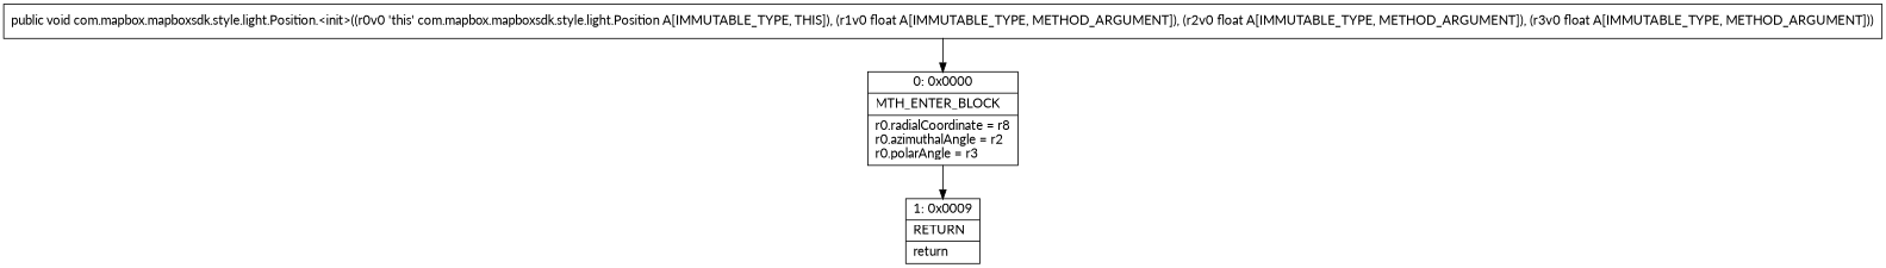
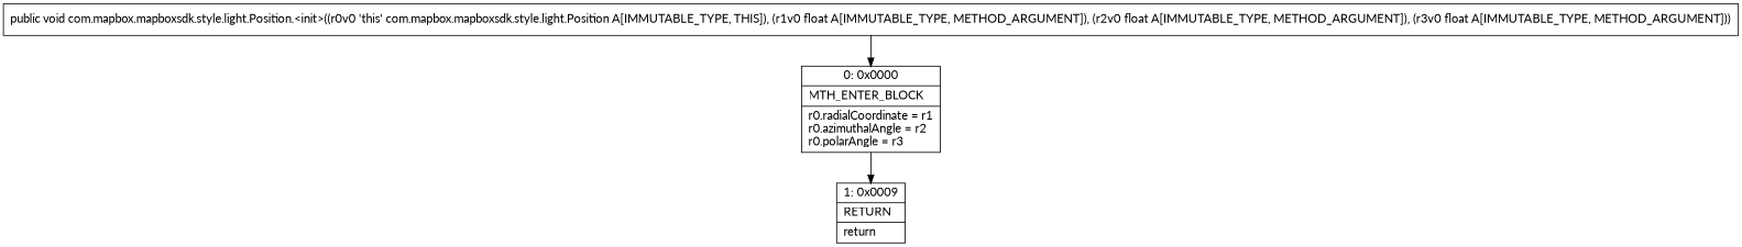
  digraph {
    fontname=Lato
    node [shape=record fontname=Lato]
    edge [fontname=Lato]
-   n1 [label="{0\:\ 0x0000|MTH_ENTER_BLOCK\l|r0.radialCoordinate = r8\lr0.azimuthalAngle = r2\lr0.polarAngle = r3\l}"]
+   n1 [label="{0\:\ 0x0000|MTH_ENTER_BLOCK\l|r0.radialCoordinate = r1\lr0.azimuthalAngle = r2\lr0.polarAngle = r3\l}"]
    n2 [label="{1\:\ 0x0009|RETURN\l|return\l}"]
    n3 [label="{public void com.mapbox.mapboxsdk.style.light.Position.\<init\>((r0v0 'this' com.mapbox.mapboxsdk.style.light.Position A[IMMUTABLE_TYPE, THIS]), (r1v0 float A[IMMUTABLE_TYPE, METHOD_ARGUMENT]), (r2v0 float A[IMMUTABLE_TYPE, METHOD_ARGUMENT]), (r3v0 float A[IMMUTABLE_TYPE, METHOD_ARGUMENT])) }"]
    n1 -> n2
    n3 -> n1
  }
